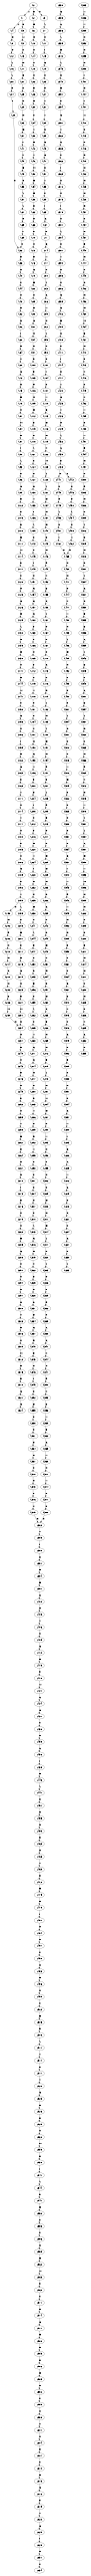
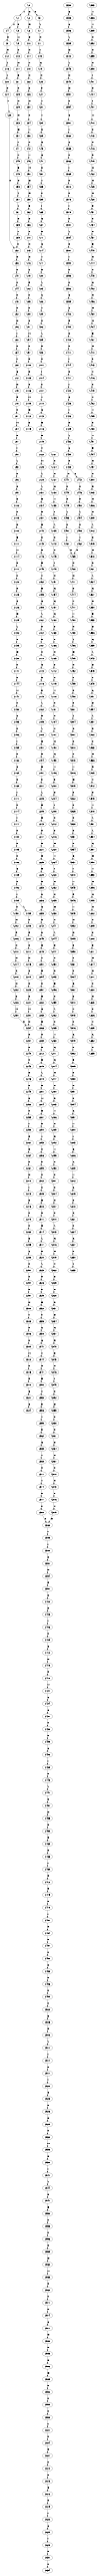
  strict digraph {
    S0
    S1
    S2
    S3
    S4
    S5
    S6
    S7
    S8
    S9
    S10
    S11
    S12
    S13
    S14
    S15
    S16
    S17
    S18
    S19
    S20
    S21
    S22
    S23
    S24
    S25
    S26
    S27
    S28
    S29
    S30
    S31
    S32
    S33
    S34
    S35
    S36
    S37
    S38
    S39
    S40
    S41
    S42
    S43
    S44
    S45
    S46
    S47
    S48
    S49
    S50
    S51
    S52
    S53
    S54
    S55
    S56
    S57
    S58
    S59
    S60
    S61
    S62
    S63
    S64
    S65
    S66
    S67
    S68
    S69
    S70
    S71
    S72
    S73
    S74
    S75
    S76
    S77
    S78
    S79
    S80
    S81
    S82
    S83
    S84
    S85
    S86
    S87
    S88
    S89
    S90
    S91
    S92
    S93
    S94
    S95
    S96
    S97
    S98
    S99
    S100
    S101
    S102
    S103
    S104
    S105
    S106
    S107
    S108
    S109
    S110
    S111
    S112
    S113
    S114
    S115
    S116
    S117
-   S118
    S119
    S120
    S121
    S122
    S123
    S124
    S125
    S126
    S127
    S128
    S129
    S130
    S131
    S132
    S133
    S134
    S135
    S136
    S137
    S138
    S139
    S140
    S141
    S142
    S143
    S144
    S145
    S146
    S147
    S148
    S149
    S150
    S151
    S152
    S153
    S154
    S155
    S156
    S157
    S158
    S159
    S160
    S161
    S162
    S163
    S164
    S165
    S166
    S167
    S168
    S169
    S170
    S171
    S172
    S173
    S174
    S175
    S176
    S177
    S178
    S179
    S180
    S181
    S182
    S183
    S184
    S185
    S186
    S187
    S188
    S189
    S190
    S191
    S192
    S193
    S194
    S195
    S196
    S197
    S198
    S199
    S200
    S201
    S202
    S203
    S204
    S205
    S206
    S207
    S208
    S209
    S210
    S211
    S212
    S213
    S214
    S215
    S216
    S217
    S218
    S219
    S220
    S221
    S222
    S223
    S224
    S225
    S226
    S227
    S228
    S229
    S230
    S231
    S232
    S233
    S234
    S235
    S236
    S237
    S238
    S239
    S240
    S241
    S242
    S243
    S244
    S245
    S246
    S247
    S248
    S249
    S250
    S251
    S252
    S253
    S254
    S255
    S256
    S257
    S258
    S259
    S260
    S261
    S262
    S263
    S264
    S265
    S266
    S267
    S268
    S269
    S270
    S271
    S272
    S273
    S274
    S275
    S276
    S277
    S278
    S279
    S280
    S281
    S282
    S283
    S284
    S285
    S286
    S287
    S288
    S289
    S290
    S291
    S292
    S293
    S294
    S295
    S296
    S297
    S298
    S299
    S300
    S301
    S302
    S303
    S304
    S305
    S306
    S307
    S308
    S309
    S310
    S311
    S312
    S313
    S314
    S315
    S316
    S317
    S318
    S319
    S320
    S321
    S322
    S323
    S324
    S325
    S326
    S328
    S329
    S331
    S332
    S330
    S333
    S334
    S335
    S336
    S337
    S338
    S339
    S340
    S341
    S342
    S343
    S344
    S345
    S346
    S347
    S348
    S349
    S350
    S351
    S352
    S353
    S354
    S355
    S356
    S357
    S358
    S359
    S360
    S361
    S362
    S363
    S364
    S365
    S366
    S367
    S368
    S369
    S370
    S371
    S372
    S373
    S374
    S375
    S376
    S377
    S378
    S379
    S380
    S381
    S382
    S384
    S385
    S383
    S386
    S387
    S388
    S389
    S390
    S391
    S392
    S393
    S394
    S395
    S396
    S397
    S398
    S399
    S400
    S401
    S402
    S403
    S404
    S405
    S406
    S407
    S408
    S409
    S410
    S411
    S412
    S413
    S414
    S415
    S416
    S417
    S418
    S419
    S420
    S421
    S422
    S423
    S424
    S425
    S426
    S427
    S428
    S429
    S430
    S431
    S432
    S433
    S434
    S435
    S436
    S437
    S438
    S439
    S440
    S441
    S442
    S443
    S444
    S445
    S446
    S447
    S448
    S449
    S450
    S451
    S452
    S453
    S454
    S455
    S456
    S457
    S458
    S459
    S460
    S461
    S462
    S463
    S464
    S465
    S466
    S467
    S468
    S469
    S470
    S471
    S472
    S473
    S474
    S475
    S476
    S477
    S478
    S479
    S480
    S481
    S482
    S483
    S484
    S485
    S486
    S487
    S488
    S489
    S490
    S491
    S492
    S493
    S494
    S495
    S496
    S497
    S498
    S499
    S500
    S501
    S502
    S503
    S504
    S505
    S506
    S507
    S508
    S509
    S510
    S511
    S512
    S513
    S514
    S515
    S516
    S517
    S518
    S519
    S520
    S521
    S522
    S523
    S524
    S525
    S526
    S527
    S528
    S529
    S530
    S531
    S532
    S533
    S534
    S535
    S536
    S537
    S538
    S539
    S540
    S541
    S542
    S543
    S544
    S545
    S546
    S547
    S548
    S549
    S550
    S551
    S552
    S553
    S554
    S555
    S556
    S557
    S558
    S559
    S560
    S561
    S562
    S563
    S564
    S565
    S566
    S567
    S568
    S569
    S570
    S571
    S572
    S573
    S574
    S575
    S576
    S577
    S578
    S579
    S580
    S581
    S582
    S583
    S584
    S585
    S586
    S587
    S588
    S589
    S590
    S591
    S592
    S593
    S594
    S595
    S596
    S597
    S598
    S599
    S600
    S601
    S602
    S603
    S604
    S605
    S606
    S607
    S608
    S609
    S610
    S611
    S612
    S613
    S614
    S615
    S616
    S617
    S618
    S619
    S620
    S621
    S622
    S623
    S624
    S625
    S626
    S627
    S628
    S629
    S630
    S631
    S632
    S633
    S634
    S635
    S0 -> S1 [label=I]
    S0 -> S2 [label=R]
    S0 -> S3 [label=L]
    S1 -> S4 [label=Y]
    S1 -> S5 [label=P]
    S2 -> S6 [label=H]
    S3 -> S7 [label=S]
    S4 -> S8 [label=D]
    S5 -> S9 [label=W]
    S6 -> S10 [label=Q]
    S7 -> S11 [label=A]
    S8 -> S12 [label=Q]
    S9 -> S13 [label=L]
    S10 -> S14 [label=A]
    S11 -> S15 [label=I]
    S12 -> S16 [label=S]
    S13 -> S17 [label=N]
    S14 -> S18 [label=Y]
    S15 -> S19 [label=G]
    S16 -> S20 [label=S]
    S17 -> S21 [label=F]
    S18 -> S22 [label=A]
    S19 -> S23 [label=A]
    S20 -> S24 [label=D]
    S21 -> S25 [label=T]
    S22 -> S26 [label=F]
    S23 -> S27 [label=D]
    S24 -> S28 [label=I]
    S25 -> S29 [label=R]
    S26 -> S30 [label=K]
    S27 -> S31 [label=V]
    S28 -> S32 [label=A]
    S29 -> S33 [label=N]
    S30 -> S34 [label=L]
    S31 -> S35 [label=V]
    S32 -> S36 [label=R]
    S33 -> S37 [label=H]
    S34 -> S38 [label=V]
    S35 -> S39 [label=N]
    S36 -> S40 [label=A]
    S37 -> S41 [label=I]
    S38 -> S42 [label=E]
    S39 -> S43 [label=G]
    S40 -> S44 [label=L]
    S41 -> S45 [label=Y]
    S42 -> S46 [label=V]
    S43 -> S47 [label=G]
    S44 -> S48 [label=A]
    S45 -> S49 [label=E]
    S46 -> S50 [label=M]
    S47 -> S51 [label=D]
    S48 -> S52 [label=D]
    S49 -> S53 [label=Q]
    S50 -> S54 [label=H]
    S51 -> S55 [label=V]
    S52 -> S56 [label=N]
    S53 -> S57 [label=S]
    S54 -> S58 [label=H]
    S55 -> S59 [label=L]
    S56 -> S60 [label=I]
    S57 -> S61 [label=S]
    S58 -> S62 [label=F]
    S59 -> S63 [label=I]
    S60 -> S64 [label=F]
    S61 -> S65 [label=D]
    S62 -> S66 [label=D]
    S63 -> S67 [label=G]
    S64 -> S68 [label=Y]
    S65 -> S69 [label=I]
    S66 -> S70 [label=L]
    S67 -> S71 [label=R]
    S68 -> S72 [label=G]
    S69 -> S32 [label=A]
    S70 -> S73 [label=A]
    S71 -> S74 [label=G]
    S72 -> S75 [label=N]
    S73 -> S76 [label=R]
    S74 -> S77 [label=V]
    S75 -> S78 [label=E]
    S76 -> S79 [label=G]
    S77 -> S80 [label=E]
    S78 -> S81 [label=A]
    S79 -> S82 [label=E]
    S80 -> S83 [label=S]
    S81 -> S84 [label=M]
    S82 -> S85 [label=T]
    S83 -> S86 [label=C]
    S84 -> S87 [label=D]
    S85 -> S88 [label=D]
    S86 -> S89 [label=V]
    S87 -> S90 [label=I]
    S88 -> S91 [label=Q]
    S89 -> S92 [label=A]
    S90 -> S93 [label=S]
    S91 -> S94 [label=M]
    S92 -> S95 [label=S]
    S93 -> S96 [label=P]
    S94 -> S97 [label=E]
    S95 -> S98 [label=D]
    S96 -> S99 [label=Q]
    S97 -> S100 [label=R]
    S98 -> S101 [label=T]
    S99 -> S102 [label=F]
    S100 -> S103 [label=R]
    S101 -> S104 [label=I]
    S102 -> S105 [label=L]
    S103 -> S106 [label=Q]
    S104 -> S107 [label=L]
    S105 -> S108 [label=R]
    S106 -> S109 [label=M]
    S107 -> S110 [label=V]
    S108 -> S111 [label=E]
    S109 -> S112 [label=H]
    S110 -> S113 [label=G]
    S111 -> S114 [label=W]
    S112 -> S115 [label=F]
    S113 -> S116 [label=H]
    S114 -> S117 [label=P]
-   S115 -> S118 [label=A]
    S116 -> S119 [label=H]
    S117 -> S120 [label=L]
-   S118 -> S121 [label=S]
    S119 -> S122 [label=Y]
    S120 -> S123 [label=K]
    S121 -> S124 [label=L]
    S122 -> S125 [label=M]
    S123 -> S126 [label=G]
    S124 -> S127 [label=A]
    S125 -> S128 [label=S]
    S126 -> S129 [label=H]
    S127 -> S130 [label=N]
    S128 -> S131 [label=S]
    S129 -> S132 [label=S]
    S130 -> S133 [label=V]
    S131 -> S134 [label=H]
    S132 -> S135 [label=Q]
    S133 -> S136 [label=I]
    S134 -> S137 [label=H]
    S135 -> S138 [label=H]
    S136 -> S139 [label=S]
    S137 -> S140 [label=H]
    S138 -> S141 [label=A]
    S139 -> S142 [label=T]
    S140 -> S143 [label=D]
    S141 -> S144 [label=E]
    S142 -> S145 [label=L]
    S143 -> S146 [label=H]
    S144 -> S147 [label=W]
    S145 -> S148 [label=I]
    S146 -> S149 [label=E]
    S147 -> S150 [label=L]
    S148 -> S151 [label=A]
    S149 -> S152 [label=Y]
    S150 -> S153 [label=G]
    S151 -> S154 [label=G]
    S152 -> S155 [label=E]
    S153 -> S156 [label=A]
    S154 -> S157 [label=G]
    S155 -> S158 [label=G]
    S156 -> S159 [label=I]
    S157 -> S160 [label=G]
    S158 -> S161 [label=S]
    S159 -> S162 [label=E]
    S160 -> S163 [label=P]
    S161 -> S164 [label=D]
    S162 -> S165 [label=G]
    S163 -> S166 [label=P]
    S164 -> S167 [label=D]
    S165 -> S168 [label=P]
    S166 -> S169 [label=A]
    S167 -> S170 [label=T]
    S168 -> S171 [label=V]
    S169 -> S172 [label=P]
    S170 -> S173 [label=G]
    S171 -> S174 [label=A]
    S172 -> S175 [label=T]
    S173 -> S176 [label=E]
    S174 -> S177 [label=V]
    S175 -> S178 [label=V]
    S176 -> S179 [label=R]
    S177 -> S180 [label=A]
    S178 -> S181 [label=L]
    S179 -> S182 [label=S]
    S180 -> S183 [label=L]
    S181 -> S184 [label=T]
    S182 -> S185 [label=H]
    S183 -> S186 [label=T]
    S184 -> S187 [label=Y]
    S185 -> S188 [label=S]
    S186 -> S189 [label=G]
    S187 -> S190 [label=K]
    S188 -> S191 [label=H]
    S189 -> S192 [label=L]
    S190 -> S193 [label=G]
    S191 -> S194 [label=H]
    S192 -> S195 [label=V]
    S193 -> S196 [label=V]
    S194 -> S197 [label=E]
    S195 -> S198 [label=A]
    S195 -> S199 [label=S]
    S196 -> S200 [label=P]
    S197 -> S201 [label=P]
    S198 -> S202 [label=H]
    S199 -> S203 [label=L]
    S200 -> S204 [label=F]
    S201 -> S205 [label=S]
    S202 -> S206 [label=E]
    S203 -> S207 [label=E]
    S204 -> S208 [label=I]
    S205 -> S209 [label=E]
    S206 -> S210 [label=A]
    S207 -> S211 [label=P]
    S208 -> S212 [label=L]
    S209 -> S213 [label=E]
    S210 -> S214 [label=N]
    S211 -> S215 [label=N]
    S212 -> S216 [label=P]
    S213 -> S217 [label=D]
    S214 -> S218 [label=G]
    S215 -> S219 [label=G]
    S216 -> S220 [label=K]
    S217 -> S221 [label=E]
    S218 -> S222 [label=K]
    S219 -> S223 [label=K]
    S220 -> S224 [label=V]
    S221 -> S225 [label=H]
    S222 -> S226 [label=F]
    S223 -> S227 [label=F]
    S224 -> S228 [label=I]
    S225 -> S229 [label=H]
    S226 -> S230 [label=M]
    S227 -> S231 [label=M]
    S228 -> S232 [label=E]
    S229 -> S233 [label=H]
    S230 -> S234 [label=N]
    S231 -> S234 [label=N]
    S232 -> S235 [label=A]
    S233 -> S236 [label=D]
    S234 -> S237 [label=K]
    S235 -> S238 [label=H]
    S236 -> S239 [label=G]
    S237 -> S240 [label=D]
    S238 -> S241 [label=Y]
    S239 -> S242 [label=E]
    S240 -> S243 [label=A]
    S241 -> S244 [label=S]
    S242 -> S245 [label=D]
    S243 -> S246 [label=R]
    S244 -> S247 [label=R]
    S245 -> S248 [label=H]
    S246 -> S249 [label=A]
    S247 -> S250 [label=L]
    S248 -> S251 [label=Y]
    S249 -> S252 [label=P]
    S250 -> S253 [label=D]
    S251 -> S254 [label=H]
    S252 -> S255 [label=A]
    S253 -> S256 [label=E]
    S254 -> S257 [label=D]
    S255 -> S258 [label=V]
    S256 -> S259 [label=L]
    S257 -> S260 [label=H]
    S258 -> S261 [label=E]
    S259 -> S262 [label=S]
    S260 -> S263 [label=G]
    S261 -> S264 [label=R]
    S262 -> S265 [label=L]
    S263 -> S266 [label=E]
    S264 -> S267 [label=A]
    S265 -> S268 [label=V]
    S266 -> S269 [label=K]
    S267 -> S270 [label=N]
    S268 -> S271 [label=G]
    S269 -> S272 [label=K]
    S270 -> S273 [label=I]
    S271 -> S274 [label=G]
    S272 -> S275 [label=E]
    S273 -> S276 [label=F]
    S274 -> S277 [label=K]
    S275 -> S278 [label=S]
    S276 -> S279 [label=T]
    S277 -> S280 [label=A]
    S278 -> S281 [label=N]
    S279 -> S282 [label=A]
    S280 -> S283 [label=R]
    S281 -> S284 [label=W]
    S282 -> S285 [label=E]
    S283 -> S286 [label=V]
    S284 -> S287 [label=H]
    S285 -> S288 [label=G]
    S286 -> S289 [label=D]
    S287 -> S290 [label=D]
    S288 -> S291 [label=T]
    S289 -> S292 [label=E]
    S290 -> S293 [label=V]
    S291 -> S294 [label=T]
    S292 -> S295 [label=V]
    S293 -> S296 [label=A]
    S294 -> S297 [label=A]
    S295 -> S298 [label=L]
    S296 -> S299 [label=P]
    S297 -> S300 [label=N]
    S298 -> S301 [label=L]
    S299 -> S302 [label=A]
    S300 -> S303 [label=Y]
    S301 -> S304 [label=T]
    S302 -> S305 [label=T]
    S303 -> S306 [label=F]
    S304 -> S307 [label=A]
    S305 -> S308 [label=H]
    S306 -> S309 [label=T]
    S307 -> S310 [label=L]
    S308 -> S311 [label=N]
    S309 -> S312 [label=M]
    S310 -> S313 [label=S]
    S311 -> S314 [label=H]
    S312 -> S315 [label=F]
    S313 -> S316 [label=G]
    S314 -> S317 [label=S]
    S315 -> S318 [label=F]
    S316 -> S319 [label=N]
    S317 -> S320 [label=D]
    S318 -> S321 [label=G]
    S319 -> S322 [label=Y]
    S320 -> S323 [label=S]
    S321 -> S324 [label=G]
    S322 -> S325 [label=F]
    S323 -> S326 [label=D]
    S325 -> S328 [label=A]
    S326 -> S329 [label=P]
    S328 -> S331 [label=D]
    S329 -> S332 [label=E]
    S331 -> S334 [label=E]
    S332 -> S335 [label=L]
    S330 -> S333 [label=G]
    S333 -> S336 [label=C]
    S334 -> S337 [label=G]
    S335 -> S338 [label=C]
    S336 -> S339 [label=S]
    S337 -> S340 [label=E]
    S338 -> S341 [label=G]
    S339 -> S342 [label=H]
    S340 -> S343 [label=R]
    S341 -> S344 [label=Y]
    S342 -> S345 [label=S]
    S343 -> S346 [label=A]
    S344 -> S347 [label=Q]
    S345 -> S348 [label=N]
    S346 -> S349 [label=I]
    S347 -> S350 [label=E]
    S348 -> S351 [label=H]
    S349 -> S352 [label=T]
    S350 -> S353 [label=Y]
    S351 -> S354 [label=L]
    S352 -> S355 [label=E]
    S353 -> S356 [label=F]
    S354 -> S357 [label=G]
    S355 -> S358 [label=L]
    S356 -> S359 [label=V]
    S357 -> S360 [label=V]
    S358 -> S361 [label=T]
    S359 -> S362 [label=F]
    S360 -> S363 [label=C]
    S361 -> S364 [label=R]
    S362 -> S365 [label=G]
    S363 -> S366 [label=L]
    S364 -> S367 [label=A]
    S365 -> S368 [label=V]
    S366 -> S369 [label=I]
    S367 -> S370 [label=L]
    S368 -> S371 [label=A]
    S369 -> S372 [label=A]
    S370 -> S373 [label=A]
    S371 -> S374 [label=V]
    S372 -> S375 [label=A]
    S373 -> S376 [label=P]
    S374 -> S377 [label=T]
    S375 -> S378 [label=I]
    S376 -> S379 [label=Y]
    S377 -> S380 [label=L]
    S378 -> S381 [label=A]
    S379 -> S382 [label=R]
    S380 -> S382 [label=L]
    S381 -> S384 [label=S]
    S382 -> S385 [label=V]
    S384 -> S387 [label=D]
    S385 -> S388 [label=I]
    S383 -> S386 [label=V]
    S386 -> S389 [label=V]
    S387 -> S390 [label=V]
    S388 -> S391 [label=D]
    S389 -> S392 [label=A]
    S390 -> S393 [label=A]
    S391 -> S394 [label=N]
    S392 -> S395 [label=A]
    S393 -> S396 [label=T]
    S394 -> S397 [label=E]
    S395 -> S398 [label=A]
    S396 -> S399 [label=G]
    S397 -> S400 [label=K]
    S398 -> S401 [label=I]
    S399 -> S402 [label=G]
    S400 -> S403 [label=K]
    S401 -> S404 [label=R]
    S402 -> S405 [label=E]
    S403 -> S406 [label=V]
    S404 -> S407 [label=I]
    S405 -> S408 [label=K]
    S406 -> S409 [label=T]
    S407 -> S410 [label=W]
    S408 -> S411 [label=L]
    S409 -> S412 [label=G]
    S410 -> S413 [label=T]
    S411 -> S414 [label=I]
    S412 -> S415 [label=N]
    S413 -> S416 [label=D]
    S414 -> S417 [label=D]
    S415 -> S418 [label=P]
    S416 -> S419 [label=R]
    S417 -> S420 [label=V]
    S418 -> S421 [label=W]
    S419 -> S422 [label=K]
    S420 -> S423 [label=G]
    S421 -> S424 [label=C]
    S422 -> S425 [label=K]
    S423 -> S426 [label=V]
    S424 -> S427 [label=Q]
    S425 -> S428 [label=K]
    S426 -> S429 [label=K]
    S427 -> S430 [label=L]
    S428 -> S431 [label=R]
    S429 -> S432 [label=S]
    S430 -> S433 [label=A]
    S431 -> S434 [label=L]
    S432 -> S435 [label=C]
    S433 -> S436 [label=C]
    S434 -> S437 [label=R]
    S435 -> S438 [label=P]
    S436 -> S439 [label=I]
    S437 -> S440 [label=E]
    S438 -> S441 [label=R]
    S438 -> S442 [label=G]
    S439 -> S443 [label=E]
    S440 -> S444 [label=N]
    S441 -> S445 [label=A]
    S442 -> S446 [label=A]
    S443 -> S447 [label=S]
    S444 -> S448 [label=T]
    S445 -> S449 [label=D]
    S446 -> S450 [label=D]
    S447 -> S451 [label=D]
    S448 -> S452 [label=Q]
    S449 -> S453 [label=S]
    S450 -> S454 [label=S]
    S451 -> S455 [label=N]
    S452 -> S456 [label=N]
    S453 -> S457 [label=A]
    S454 -> S458 [label=A]
    S455 -> S459 [label=K]
    S456 -> S460 [label=H]
    S457 -> S461 [label=V]
    S458 -> S462 [label=V]
    S459 -> S463 [label=F]
    S460 -> S464 [label=M]
    S461 -> S465 [label=A]
    S462 -> S465 [label=A]
    S463 -> S466 [label=K]
    S464 -> S467 [label=E]
    S465 -> S468 [label=A]
    S466 -> S469 [label=V]
    S467 -> S470 [label=K]
    S468 -> S471 [label=N]
    S469 -> S472 [label=R]
    S470 -> S473 [label=P]
    S471 -> S474 [label=D]
    S472 -> S475 [label=E]
    S473 -> S476 [label=Y]
    S474 -> S477 [label=Y]
    S475 -> S478 [label=D]
    S476 -> S479 [label=L]
    S477 -> S480 [label=V]
    S478 -> S481 [label=I]
    S479 -> S482 [label=Y]
    S480 -> S483 [label=A]
    S481 -> S484 [label=K]
    S482 -> S485 [label=V]
    S483 -> S486 [label=S]
    S484 -> S487 [label=A]
    S485 -> S488 [label=T]
    S486 -> S489 [label=H]
    S487 -> S490 [label=L]
    S488 -> S491 [label=V]
    S489 -> S492 [label=A]
    S490 -> S493 [label=K]
    S491 -> S494 [label=E]
    S492 -> S495 [label=P]
    S493 -> S496 [label=E]
    S494 -> S497 [label=N]
    S495 -> S498 [label=T]
    S496 -> S499 [label=A]
    S497 -> S500 [label=D]
    S498 -> S501 [label=P]
    S499 -> S502 [label=L]
    S500 -> S503 [label=E]
    S501 -> S504 [label=S]
    S502 -> S505 [label=E]
    S503 -> S506 [label=K]
    S504 -> S507 [label=Q]
    S505 -> S508 [label=R]
    S506 -> S509 [label=E]
    S507 -> S510 [label=T]
    S508 -> S511 [label=S]
    S509 -> S512 [label=S]
    S510 -> S513 [label=T]
    S511 -> S514 [label=V]
    S512 -> S515 [label=D]
    S513 -> S516 [label=V]
    S514 -> S517 [label=P]
    S515 -> S518 [label=K]
    S516 -> S519 [label=H]
    S517 -> S520 [label=V]
    S518 -> S521 [label=D]
    S519 -> S522 [label=P]
    S520 -> S523 [label=G]
    S521 -> S524 [label=S]
    S522 -> S525 [label=L]
    S523 -> S526 [label=D]
    S524 -> S527 [label=G]
    S525 -> S528 [label=T]
    S526 -> S529 [label=R]
    S527 -> S530 [label=Q]
    S528 -> S531 [label=T]
    S529 -> S532 [label=A]
    S530 -> S533 [label=E]
    S531 -> S534 [label=T]
    S532 -> S535 [label=M]
    S533 -> S536 [label=E]
    S534 -> S537 [label=G]
    S535 -> S538 [label=R]
    S536 -> S539 [label=G]
    S537 -> S540 [label=I]
    S538 -> S541 [label=I]
    S539 -> S542 [label=S]
    S540 -> S543 [label=V]
    S541 -> S544 [label=S]
    S542 -> S545 [label=E]
    S543 -> S546 [label=E]
    S544 -> S547 [label=P]
    S545 -> S548 [label=P]
    S546 -> S549 [label=V]
    S547 -> S550 [label=E]
    S548 -> S551 [label=C]
    S549 -> S552 [label=K]
    S550 -> S553 [label=L]
    S551 -> S554 [label=E]
    S552 -> S555 [label=R]
    S553 -> S556 [label=L]
    S554 -> S557 [label=S]
    S555 -> S558 [label=P]
    S556 -> S559 [label=K]
    S557 -> S560 [label=R]
    S558 -> S561 [label=P]
    S559 -> S562 [label=H]
    S560 -> S563 [label=L]
    S561 -> S564 [label=L]
    S562 -> S565 [label=W]
    S563 -> S566 [label=K]
    S564 -> S567 [label=G]
    S565 -> S568 [label=P]
    S566 -> S569 [label=E]
    S567 -> S570 [label=F]
    S568 -> S571 [label=L]
    S569 -> S572 [label=Y]
    S570 -> S573 [label=Y]
    S571 -> S574 [label=R]
    S572 -> S575 [label=R]
    S573 -> S576 [label=L]
    S574 -> S577 [label=G]
    S575 -> S578 [label=V]
    S576 -> S579 [label=G]
    S577 -> S580 [label=H]
    S578 -> S581 [label=S]
    S579 -> S582 [label=F]
    S580 -> S583 [label=R]
    S581 -> S584 [label=S]
    S582 -> S585 [label=F]
    S583 -> S586 [label=R]
    S584 -> S587 [label=G]
    S585 -> S588 [label=L]
    S586 -> S589 [label=H]
    S587 -> S590 [label=H]
    S588 -> S591 [label=A]
    S589 -> S592 [label=A]
    S590 -> S593 [label=V]
    S591 -> S594 [label=L]
    S592 -> S595 [label=L]
    S593 -> S596 [label=M]
    S594 -> S597 [label=G]
    S595 -> S598 [label=A]
    S596 -> S599 [label=K]
    S597 -> S600 [label=V]
    S598 -> S601 [label=Y]
    S599 -> S602 [label=K]
    S600 -> S603 [label=I]
    S601 -> S604 [label=A]
    S602 -> S605 [label=T]
    S603 -> S606 [label=G]
    S604 -> S607 [label=R]
    S605 -> S608 [label=T]
    S606 -> S609 [label=G]
    S607 -> S610 [label=L]
    S608 -> S611 [label=F]
    S609 -> S612 [label=V]
    S610 -> S613 [label=E]
    S611 -> S614 [label=K]
    S612 -> S615 [label=C]
    S613 -> S616 [label=G]
    S614 -> S617 [label=N]
    S615 -> S618 [label=T]
    S616 -> S619 [label=P]
    S617 -> S620 [label=L]
    S618 -> S621 [label=G]
    S619 -> S622 [label=V]
    S620 -> S623 [label=N]
    S621 -> S624 [label=L]
    S622 -> S625 [label=G]
    S623 -> S626 [label=L]
    S624 -> S627 [label=G]
    S625 -> S628 [label=I]
    S626 -> S629 [label=Y]
    S627 -> S630 [label=F]
    S628 -> S631 [label=A]
    S629 -> S632 [label=C]
    S630 -> S633 [label=S]
    S631 -> S634 [label=L]
    S632 -> S635 [label=D]
  }
